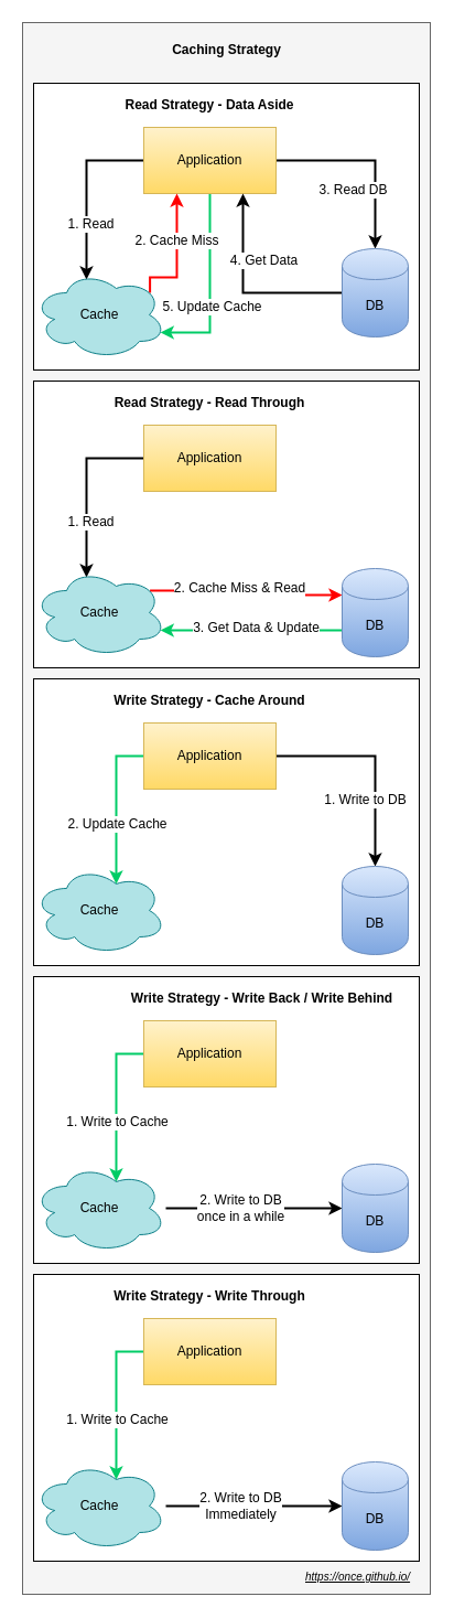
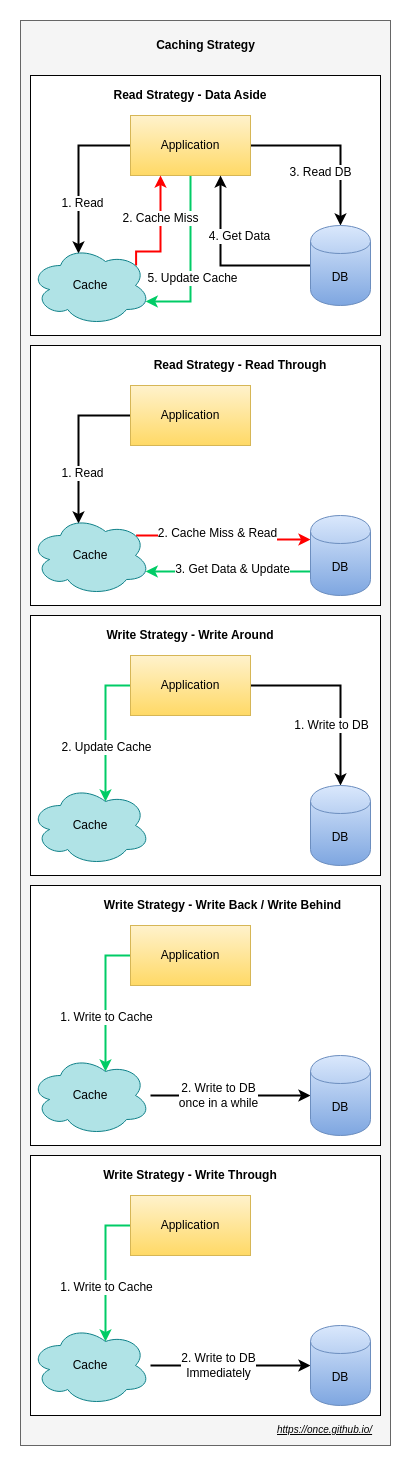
  <mxCell id="0" />
  <mxCell id="1" parent="0" />
  <mxCell id="2" value="&lt;b&gt;&lt;br&gt;&lt;/b&gt;" style="rounded=0;whiteSpace=wrap;html=1;fillColor=#f5f5f5;strokeColor=#666666;fontColor=#333333;" parent="1" vertex="1"><mxGeometry x="20" y="20" width="370" height="1425" as="geometry" /></mxCell>
  <mxCell id="3" value="" style="rounded=0;whiteSpace=wrap;html=1;" parent="1" vertex="1"><mxGeometry x="30" y="345" width="350" height="260" as="geometry" /></mxCell>
  <mxCell id="4" value="" style="rounded=0;whiteSpace=wrap;html=1;" parent="1" vertex="1"><mxGeometry x="30" y="75" width="350" height="260" as="geometry" /></mxCell>
  <mxCell id="5" style="edgeStyle=orthogonalEdgeStyle;rounded=0;orthogonalLoop=1;jettySize=auto;html=1;entryX=0.4;entryY=0.1;entryDx=0;entryDy=0;entryPerimeter=0;strokeWidth=2;" parent="1" source="11" target="14" edge="1"><mxGeometry relative="1" as="geometry"><Array as="points"><mxPoint x="78" y="145" /></Array></mxGeometry></mxCell>
  <mxCell id="6" value="1. Read" style="text;html=1;align=center;verticalAlign=middle;resizable=0;points=[];labelBackgroundColor=#ffffff;" parent="5" vertex="1" connectable="0"><mxGeometry x="0.357" y="3" relative="1" as="geometry"><mxPoint as="offset" /></mxGeometry></mxCell>
  <mxCell id="7" style="edgeStyle=orthogonalEdgeStyle;rounded=0;orthogonalLoop=1;jettySize=auto;html=1;strokeWidth=2;" parent="1" source="11" target="17" edge="1"><mxGeometry relative="1" as="geometry" /></mxCell>
  <mxCell id="8" value="3. Read DB" style="text;html=1;align=center;verticalAlign=middle;resizable=0;points=[];labelBackgroundColor=#ffffff;" parent="7" vertex="1" connectable="0"><mxGeometry x="-0.186" y="-26" relative="1" as="geometry"><mxPoint as="offset" /></mxGeometry></mxCell>
  <mxCell id="9" style="edgeStyle=orthogonalEdgeStyle;rounded=0;orthogonalLoop=1;jettySize=auto;html=1;entryX=0.96;entryY=0.7;entryDx=0;entryDy=0;entryPerimeter=0;strokeWidth=2;strokeColor=#00CC66;" parent="1" source="11" target="14" edge="1"><mxGeometry relative="1" as="geometry"><Array as="points"><mxPoint x="190" y="301" /></Array></mxGeometry></mxCell>
  <mxCell id="10" value="5. Update Cache" style="text;html=1;align=center;verticalAlign=middle;resizable=0;points=[];labelBackgroundColor=#ffffff;" parent="9" vertex="1" connectable="0"><mxGeometry x="0.194" y="1" relative="1" as="geometry"><mxPoint as="offset" /></mxGeometry></mxCell>
  <mxCell id="11" value="Application" style="rounded=0;whiteSpace=wrap;html=1;gradientColor=#ffd966;fillColor=#fff2cc;strokeColor=#d6b656;" parent="1" vertex="1"><mxGeometry x="130" y="115" width="120" height="60" as="geometry" /></mxCell>
  <mxCell id="12" style="edgeStyle=orthogonalEdgeStyle;rounded=0;orthogonalLoop=1;jettySize=auto;html=1;exitX=0.88;exitY=0.25;exitDx=0;exitDy=0;exitPerimeter=0;entryX=0.25;entryY=1;entryDx=0;entryDy=0;strokeWidth=2;strokeColor=#FF0000;" parent="1" source="14" target="11" edge="1"><mxGeometry relative="1" as="geometry"><Array as="points"><mxPoint x="136" y="251" /><mxPoint x="160" y="251" /></Array></mxGeometry></mxCell>
  <mxCell id="13" value="2. Cache Miss" style="text;html=1;align=center;verticalAlign=middle;resizable=0;points=[];labelBackgroundColor=#ffffff;" parent="12" vertex="1" connectable="0"><mxGeometry x="0.256" y="1" relative="1" as="geometry"><mxPoint as="offset" /></mxGeometry></mxCell>
  <mxCell id="14" value="Cache" style="ellipse;shape=cloud;whiteSpace=wrap;html=1;fillColor=#b0e3e6;strokeColor=#0e8088;" parent="1" vertex="1"><mxGeometry x="30" y="245" width="120" height="80" as="geometry" /></mxCell>
  <mxCell id="15" style="edgeStyle=orthogonalEdgeStyle;rounded=0;orthogonalLoop=1;jettySize=auto;html=1;entryX=0.75;entryY=1;entryDx=0;entryDy=0;strokeWidth=2;" parent="1" source="17" target="11" edge="1"><mxGeometry relative="1" as="geometry" /></mxCell>
  <mxCell id="16" value="4. Get Data" style="text;html=1;align=center;verticalAlign=middle;resizable=0;points=[];labelBackgroundColor=#ffffff;" parent="15" vertex="1" connectable="0"><mxGeometry x="-0.2" y="-20" relative="1" as="geometry"><mxPoint y="-10" as="offset" /></mxGeometry></mxCell>
  <mxCell id="17" value="DB" style="shape=cylinder;whiteSpace=wrap;html=1;boundedLbl=1;backgroundOutline=1;gradientColor=#7ea6e0;fillColor=#dae8fc;strokeColor=#6c8ebf;" parent="1" vertex="1"><mxGeometry x="310" y="225" width="60" height="80" as="geometry" /></mxCell>
  <mxCell id="18" value="Read Strategy - Data Aside" style="text;html=1;strokeColor=none;fillColor=none;align=center;verticalAlign=middle;whiteSpace=wrap;rounded=0;fontStyle=1" parent="1" vertex="1"><mxGeometry x="95" y="85" width="190" height="20" as="geometry" /></mxCell>
  <mxCell id="19" style="edgeStyle=orthogonalEdgeStyle;rounded=0;orthogonalLoop=1;jettySize=auto;html=1;entryX=0.4;entryY=0.1;entryDx=0;entryDy=0;entryPerimeter=0;strokeWidth=2;" parent="1" source="21" target="24" edge="1"><mxGeometry relative="1" as="geometry"><Array as="points"><mxPoint x="78" y="415" /></Array></mxGeometry></mxCell>
  <mxCell id="20" value="1. Read" style="text;html=1;align=center;verticalAlign=middle;resizable=0;points=[];labelBackgroundColor=#ffffff;" parent="19" vertex="1" connectable="0"><mxGeometry x="0.357" y="3" relative="1" as="geometry"><mxPoint as="offset" /></mxGeometry></mxCell>
  <mxCell id="21" value="Application" style="rounded=0;whiteSpace=wrap;html=1;gradientColor=#ffd966;fillColor=#fff2cc;strokeColor=#d6b656;" parent="1" vertex="1"><mxGeometry x="130" y="385" width="120" height="60" as="geometry" /></mxCell>
  <mxCell id="22" style="edgeStyle=orthogonalEdgeStyle;rounded=0;orthogonalLoop=1;jettySize=auto;html=1;exitX=0.88;exitY=0.25;exitDx=0;exitDy=0;exitPerimeter=0;entryX=0;entryY=0.3;entryDx=0;entryDy=0;strokeColor=#FF0000;strokeWidth=2;" parent="1" source="24" target="27" edge="1"><mxGeometry relative="1" as="geometry" /></mxCell>
  <mxCell id="23" value="2. Cache Miss &amp;amp; Read" style="text;html=1;align=center;verticalAlign=middle;resizable=0;points=[];labelBackgroundColor=#ffffff;" parent="22" vertex="1" connectable="0"><mxGeometry x="-0.093" y="3" relative="1" as="geometry"><mxPoint as="offset" /></mxGeometry></mxCell>
  <mxCell id="24" value="Cache" style="ellipse;shape=cloud;whiteSpace=wrap;html=1;fillColor=#b0e3e6;strokeColor=#0e8088;" parent="1" vertex="1"><mxGeometry x="30" y="515" width="120" height="80" as="geometry" /></mxCell>
  <mxCell id="25" style="edgeStyle=orthogonalEdgeStyle;rounded=0;orthogonalLoop=1;jettySize=auto;html=1;exitX=0;exitY=0.7;exitDx=0;exitDy=0;entryX=0.96;entryY=0.7;entryDx=0;entryDy=0;entryPerimeter=0;strokeColor=#00CC66;strokeWidth=2;" parent="1" source="27" target="24" edge="1"><mxGeometry relative="1" as="geometry"><Array as="points"><mxPoint x="320" y="571" /></Array></mxGeometry></mxCell>
  <mxCell id="26" value="3. Get Data &amp;amp; Update" style="text;html=1;align=center;verticalAlign=middle;resizable=0;points=[];labelBackgroundColor=#ffffff;" parent="25" vertex="1" connectable="0"><mxGeometry x="0.073" y="-3" relative="1" as="geometry"><mxPoint as="offset" /></mxGeometry></mxCell>
  <mxCell id="27" value="DB" style="shape=cylinder;whiteSpace=wrap;html=1;boundedLbl=1;backgroundOutline=1;gradientColor=#7ea6e0;fillColor=#dae8fc;strokeColor=#6c8ebf;" parent="1" vertex="1"><mxGeometry x="310" y="515" width="60" height="80" as="geometry" /></mxCell>
- <mxCell id="28" value="Read Strategy - Read Through" style="text;html=1;strokeColor=none;fillColor=none;align=center;verticalAlign=middle;whiteSpace=wrap;rounded=0;fontStyle=1" parent="1" vertex="1"><mxGeometry x="95" y="355" width="190" height="20" as="geometry" /></mxCell>
+ <mxCell id="28" value="Read Strategy - Read Through" style="text;html=1;strokeColor=none;fillColor=none;align=center;verticalAlign=middle;whiteSpace=wrap;rounded=0;fontStyle=1" parent="1" vertex="1"><mxGeometry x="145" y="355" width="190" height="20" as="geometry" /></mxCell>
  <mxCell id="29" value="" style="rounded=0;whiteSpace=wrap;html=1;" parent="1" vertex="1"><mxGeometry x="30" y="615" width="350" height="260" as="geometry" /></mxCell>
  <mxCell id="30" style="edgeStyle=orthogonalEdgeStyle;rounded=0;orthogonalLoop=1;jettySize=auto;html=1;entryX=0.5;entryY=0;entryDx=0;entryDy=0;strokeWidth=2;" parent="1" source="34" target="36" edge="1"><mxGeometry relative="1" as="geometry"><Array as="points"><mxPoint x="340" y="685" /></Array></mxGeometry></mxCell>
  <mxCell id="31" value="1. Write to DB" style="text;html=1;align=center;verticalAlign=middle;resizable=0;points=[];labelBackgroundColor=#ffffff;" parent="30" vertex="1" connectable="0"><mxGeometry x="0.357" y="3" relative="1" as="geometry"><mxPoint x="-13" as="offset" /></mxGeometry></mxCell>
  <mxCell id="32" style="edgeStyle=orthogonalEdgeStyle;rounded=0;orthogonalLoop=1;jettySize=auto;html=1;entryX=0.625;entryY=0.2;entryDx=0;entryDy=0;entryPerimeter=0;strokeColor=#00CC66;strokeWidth=2;" parent="1" source="34" target="35" edge="1"><mxGeometry relative="1" as="geometry"><Array as="points"><mxPoint x="105" y="685" /></Array></mxGeometry></mxCell>
  <mxCell id="33" value="2. Update Cache" style="text;html=1;align=center;verticalAlign=middle;resizable=0;points=[];labelBackgroundColor=#ffffff;" parent="32" vertex="1" connectable="0"><mxGeometry x="0.223" relative="1" as="geometry"><mxPoint as="offset" /></mxGeometry></mxCell>
  <mxCell id="34" value="Application" style="rounded=0;whiteSpace=wrap;html=1;gradientColor=#ffd966;fillColor=#fff2cc;strokeColor=#d6b656;" parent="1" vertex="1"><mxGeometry x="130" y="655" width="120" height="60" as="geometry" /></mxCell>
  <mxCell id="35" value="Cache" style="ellipse;shape=cloud;whiteSpace=wrap;html=1;fillColor=#b0e3e6;strokeColor=#0e8088;" parent="1" vertex="1"><mxGeometry x="30" y="785" width="120" height="80" as="geometry" /></mxCell>
  <mxCell id="36" value="DB" style="shape=cylinder;whiteSpace=wrap;html=1;boundedLbl=1;backgroundOutline=1;gradientColor=#7ea6e0;fillColor=#dae8fc;strokeColor=#6c8ebf;" parent="1" vertex="1"><mxGeometry x="310" y="785" width="60" height="80" as="geometry" /></mxCell>
- <mxCell id="37" value="Write Strategy - Cache Around" style="text;html=1;strokeColor=none;fillColor=none;align=center;verticalAlign=middle;whiteSpace=wrap;rounded=0;fontStyle=1" parent="1" vertex="1"><mxGeometry x="95" y="625" width="190" height="20" as="geometry" /></mxCell>
+ <mxCell id="37" value="Write Strategy - Write Around" style="text;html=1;strokeColor=none;fillColor=none;align=center;verticalAlign=middle;whiteSpace=wrap;rounded=0;fontStyle=1" parent="1" vertex="1"><mxGeometry x="95" y="625" width="190" height="20" as="geometry" /></mxCell>
  <mxCell id="38" value="" style="rounded=0;whiteSpace=wrap;html=1;" parent="1" vertex="1"><mxGeometry x="30" y="885" width="350" height="260" as="geometry" /></mxCell>
  <mxCell id="39" style="edgeStyle=orthogonalEdgeStyle;rounded=0;orthogonalLoop=1;jettySize=auto;html=1;entryX=0.625;entryY=0.2;entryDx=0;entryDy=0;entryPerimeter=0;strokeColor=#00CC66;strokeWidth=2;" parent="1" source="41" target="44" edge="1"><mxGeometry relative="1" as="geometry"><Array as="points"><mxPoint x="105" y="955" /></Array></mxGeometry></mxCell>
  <mxCell id="40" value="1. Write to Cache" style="text;html=1;align=center;verticalAlign=middle;resizable=0;points=[];labelBackgroundColor=#ffffff;" parent="39" vertex="1" connectable="0"><mxGeometry x="0.223" relative="1" as="geometry"><mxPoint as="offset" /></mxGeometry></mxCell>
  <mxCell id="41" value="Application" style="rounded=0;whiteSpace=wrap;html=1;gradientColor=#ffd966;fillColor=#fff2cc;strokeColor=#d6b656;" parent="1" vertex="1"><mxGeometry x="130" y="925" width="120" height="60" as="geometry" /></mxCell>
  <mxCell id="42" value="" style="edgeStyle=orthogonalEdgeStyle;rounded=0;orthogonalLoop=1;jettySize=auto;html=1;strokeColor=#000000;strokeWidth=2;entryX=0;entryY=0.5;entryDx=0;entryDy=0;" parent="1" source="44" target="45" edge="1"><mxGeometry relative="1" as="geometry"><mxPoint x="230" y="1095" as="targetPoint" /></mxGeometry></mxCell>
  <mxCell id="43" value="2. Write to DB &lt;br&gt;once in a while" style="text;html=1;align=center;verticalAlign=middle;resizable=0;points=[];labelBackgroundColor=#ffffff;" parent="42" vertex="1" connectable="0"><mxGeometry x="-0.16" y="1" relative="1" as="geometry"><mxPoint as="offset" /></mxGeometry></mxCell>
  <mxCell id="44" value="Cache" style="ellipse;shape=cloud;whiteSpace=wrap;html=1;fillColor=#b0e3e6;strokeColor=#0e8088;" parent="1" vertex="1"><mxGeometry x="30" y="1055" width="120" height="80" as="geometry" /></mxCell>
  <mxCell id="45" value="DB" style="shape=cylinder;whiteSpace=wrap;html=1;boundedLbl=1;backgroundOutline=1;gradientColor=#7ea6e0;fillColor=#dae8fc;strokeColor=#6c8ebf;" parent="1" vertex="1"><mxGeometry x="310" y="1055" width="60" height="80" as="geometry" /></mxCell>
- <mxCell id="46" value="Write Strategy - Write Back / Write Behind" style="text;html=1;strokeColor=none;fillColor=none;align=center;verticalAlign=middle;whiteSpace=wrap;rounded=0;fontStyle=1" parent="1" vertex="1"><mxGeometry x="110" y="895" width="255" height="20" as="geometry" /></mxCell>
+ <mxCell id="46" value="Write Strategy - Write Back / Write Behind" style="text;html=1;strokeColor=none;fillColor=none;align=center;verticalAlign=middle;whiteSpace=wrap;rounded=0;fontStyle=1" parent="1" vertex="1"><mxGeometry x="95" y="895" width="255" height="20" as="geometry" /></mxCell>
  <mxCell id="47" value="" style="rounded=0;whiteSpace=wrap;html=1;" parent="1" vertex="1"><mxGeometry x="30" y="1155" width="350" height="260" as="geometry" /></mxCell>
  <mxCell id="48" style="edgeStyle=orthogonalEdgeStyle;rounded=0;orthogonalLoop=1;jettySize=auto;html=1;entryX=0.625;entryY=0.2;entryDx=0;entryDy=0;entryPerimeter=0;strokeColor=#00CC66;strokeWidth=2;" parent="1" source="50" target="53" edge="1"><mxGeometry relative="1" as="geometry"><Array as="points"><mxPoint x="105" y="1225" /></Array></mxGeometry></mxCell>
  <mxCell id="49" value="1. Write to Cache" style="text;html=1;align=center;verticalAlign=middle;resizable=0;points=[];labelBackgroundColor=#ffffff;" parent="48" vertex="1" connectable="0"><mxGeometry x="0.223" relative="1" as="geometry"><mxPoint as="offset" /></mxGeometry></mxCell>
  <mxCell id="50" value="Application" style="rounded=0;whiteSpace=wrap;html=1;gradientColor=#ffd966;fillColor=#fff2cc;strokeColor=#d6b656;" parent="1" vertex="1"><mxGeometry x="130" y="1195" width="120" height="60" as="geometry" /></mxCell>
  <mxCell id="51" value="" style="edgeStyle=orthogonalEdgeStyle;rounded=0;orthogonalLoop=1;jettySize=auto;html=1;strokeColor=#000000;strokeWidth=2;entryX=0;entryY=0.5;entryDx=0;entryDy=0;" parent="1" source="53" target="54" edge="1"><mxGeometry relative="1" as="geometry"><mxPoint x="230" y="1365" as="targetPoint" /></mxGeometry></mxCell>
  <mxCell id="52" value="2. Write to DB &lt;br&gt;Immediately" style="text;html=1;align=center;verticalAlign=middle;resizable=0;points=[];labelBackgroundColor=#ffffff;" parent="51" vertex="1" connectable="0"><mxGeometry x="-0.16" y="1" relative="1" as="geometry"><mxPoint as="offset" /></mxGeometry></mxCell>
  <mxCell id="53" value="Cache" style="ellipse;shape=cloud;whiteSpace=wrap;html=1;fillColor=#b0e3e6;strokeColor=#0e8088;" parent="1" vertex="1"><mxGeometry x="30" y="1325" width="120" height="80" as="geometry" /></mxCell>
  <mxCell id="54" value="DB" style="shape=cylinder;whiteSpace=wrap;html=1;boundedLbl=1;backgroundOutline=1;gradientColor=#7ea6e0;fillColor=#dae8fc;strokeColor=#6c8ebf;" parent="1" vertex="1"><mxGeometry x="310" y="1325" width="60" height="80" as="geometry" /></mxCell>
  <mxCell id="55" value="Write Strategy - Write Through" style="text;html=1;strokeColor=none;fillColor=none;align=center;verticalAlign=middle;whiteSpace=wrap;rounded=0;fontStyle=1" parent="1" vertex="1"><mxGeometry x="95" y="1165" width="190" height="20" as="geometry" /></mxCell>
  <mxCell id="56" value="&lt;font style=&quot;font-size: 10px&quot;&gt;&lt;i&gt;&lt;u&gt;https://once.github.io/&lt;/u&gt;&lt;/i&gt;&lt;/font&gt;" style="text;html=1;" parent="1" vertex="1"><mxGeometry x="275" y="1415" width="115" height="30" as="geometry" /></mxCell>
  <mxCell id="57" value="Caching Strategy" style="text;html=1;strokeColor=none;fillColor=none;align=center;verticalAlign=middle;whiteSpace=wrap;rounded=0;fontStyle=1" vertex="1" parent="1"><mxGeometry x="147.5" y="35" width="115" height="20" as="geometry" /></mxCell>
